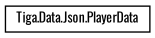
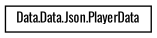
  digraph {
    rankdir=LR
    fontname=Oswald
-   n1 [color=black fillcolor=white fontname=Oswald fontsize=10 height=0.2 label="Tiga.Data.Json.PlayerData" shape=record style=filled width=0.4]
+   n1 [color=black fillcolor=white fontname=Oswald fontsize=10 height=0.2 label="Data.Data.Json.PlayerData" shape=record style=filled width=0.4]
  }
